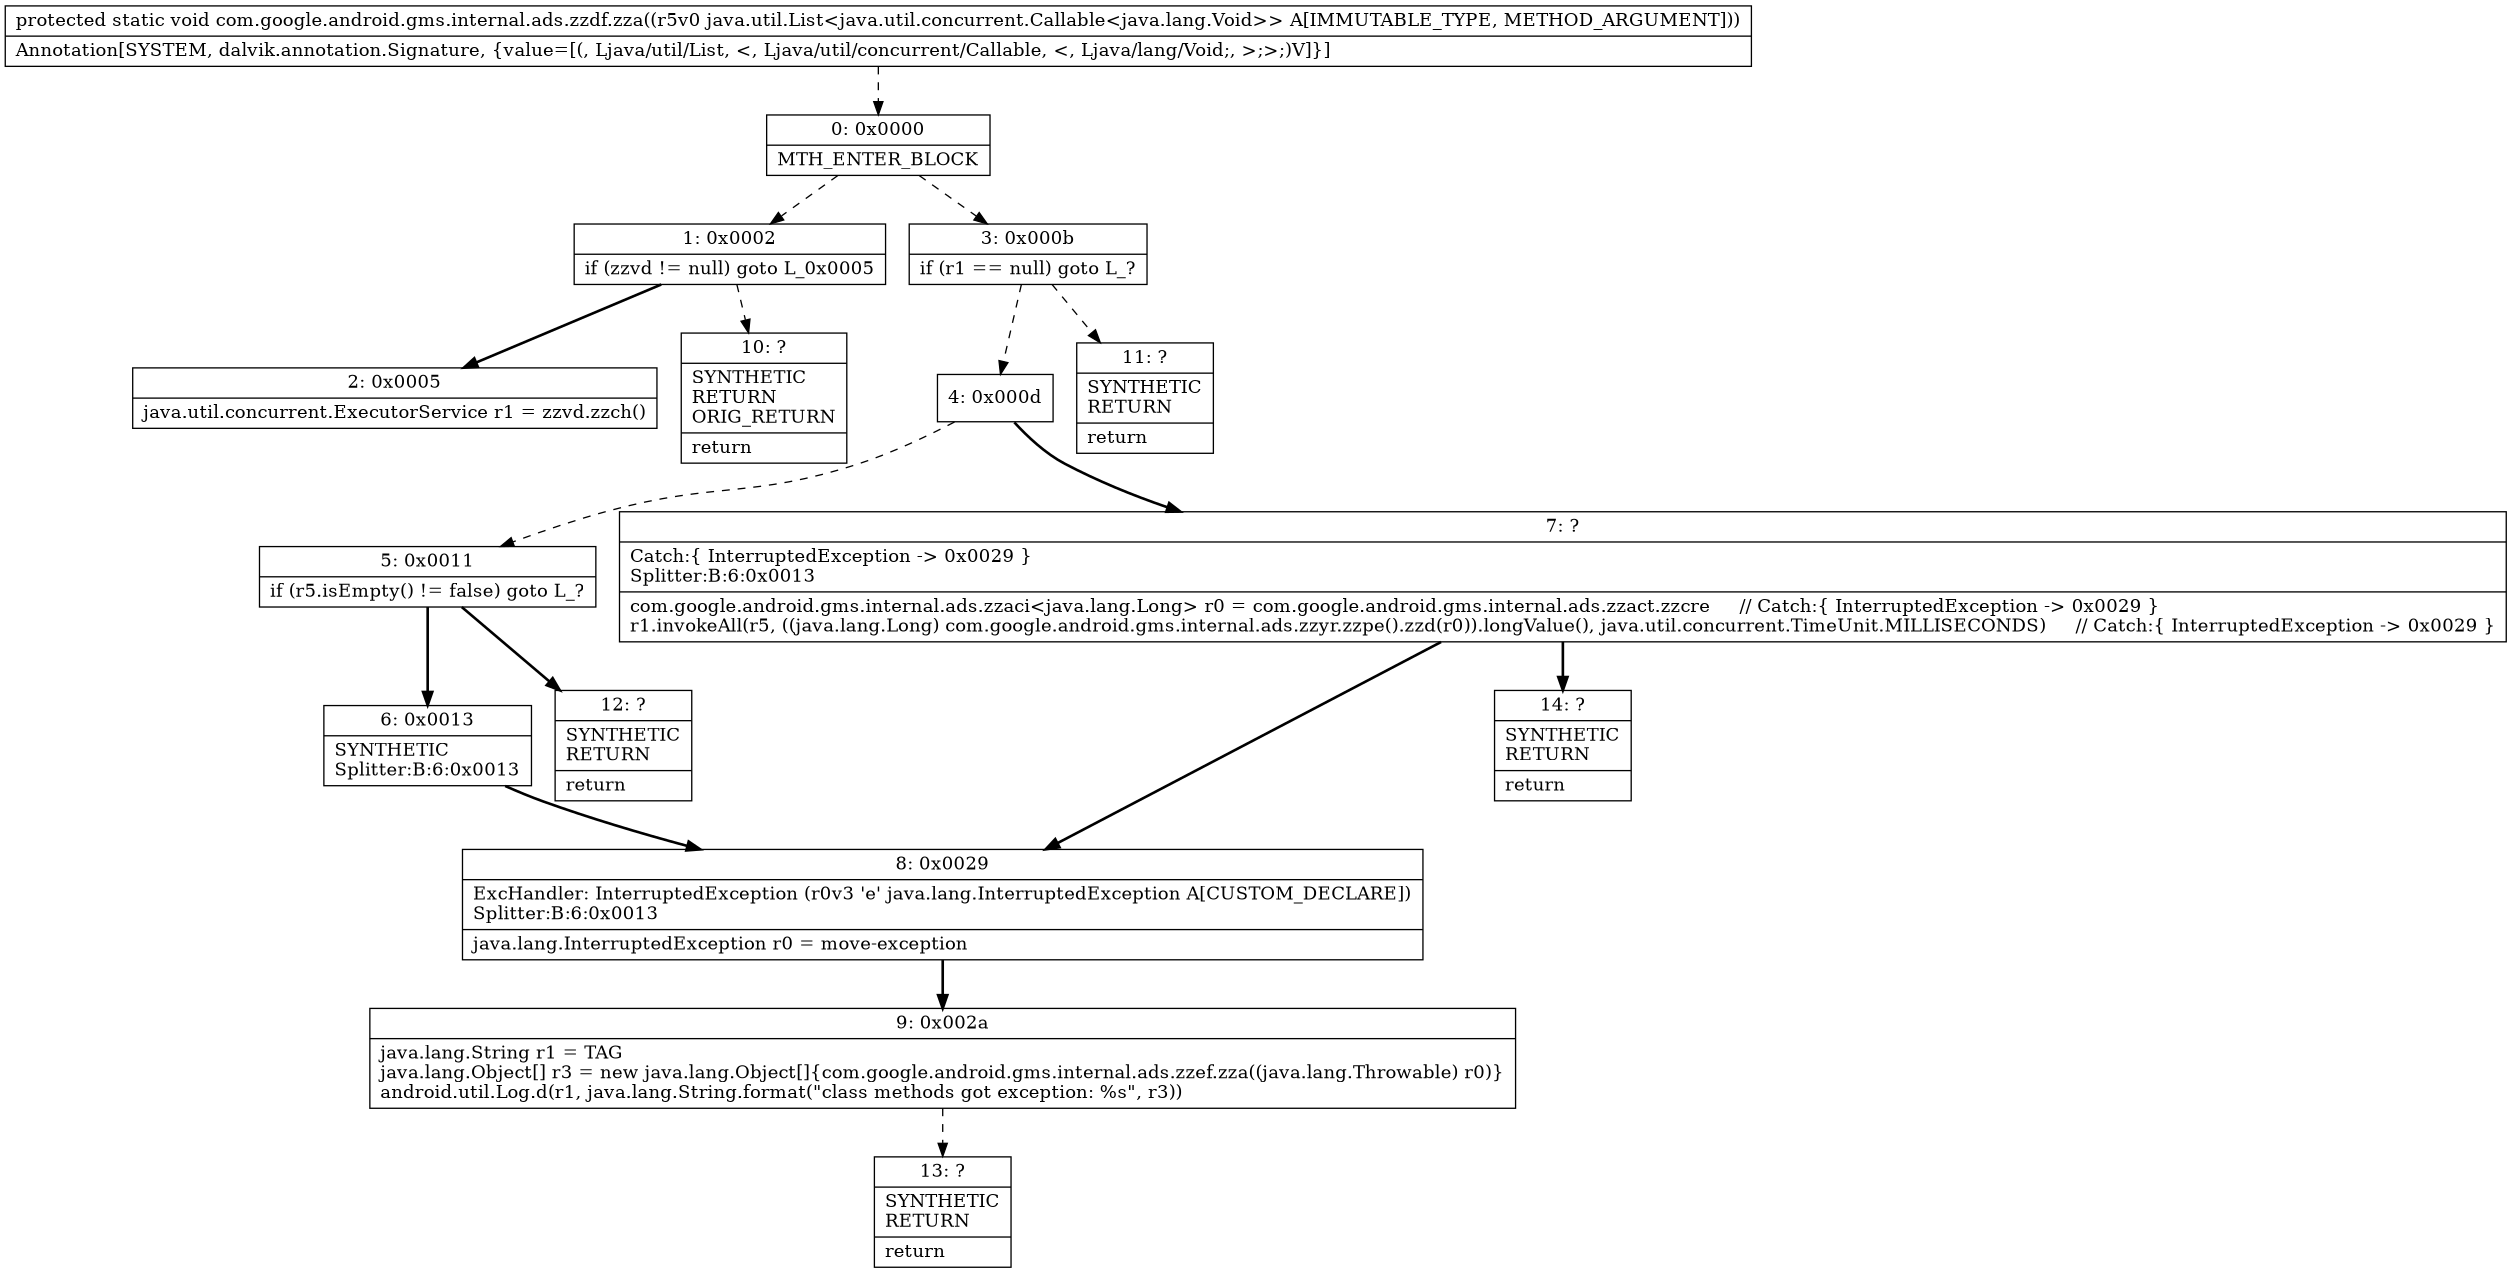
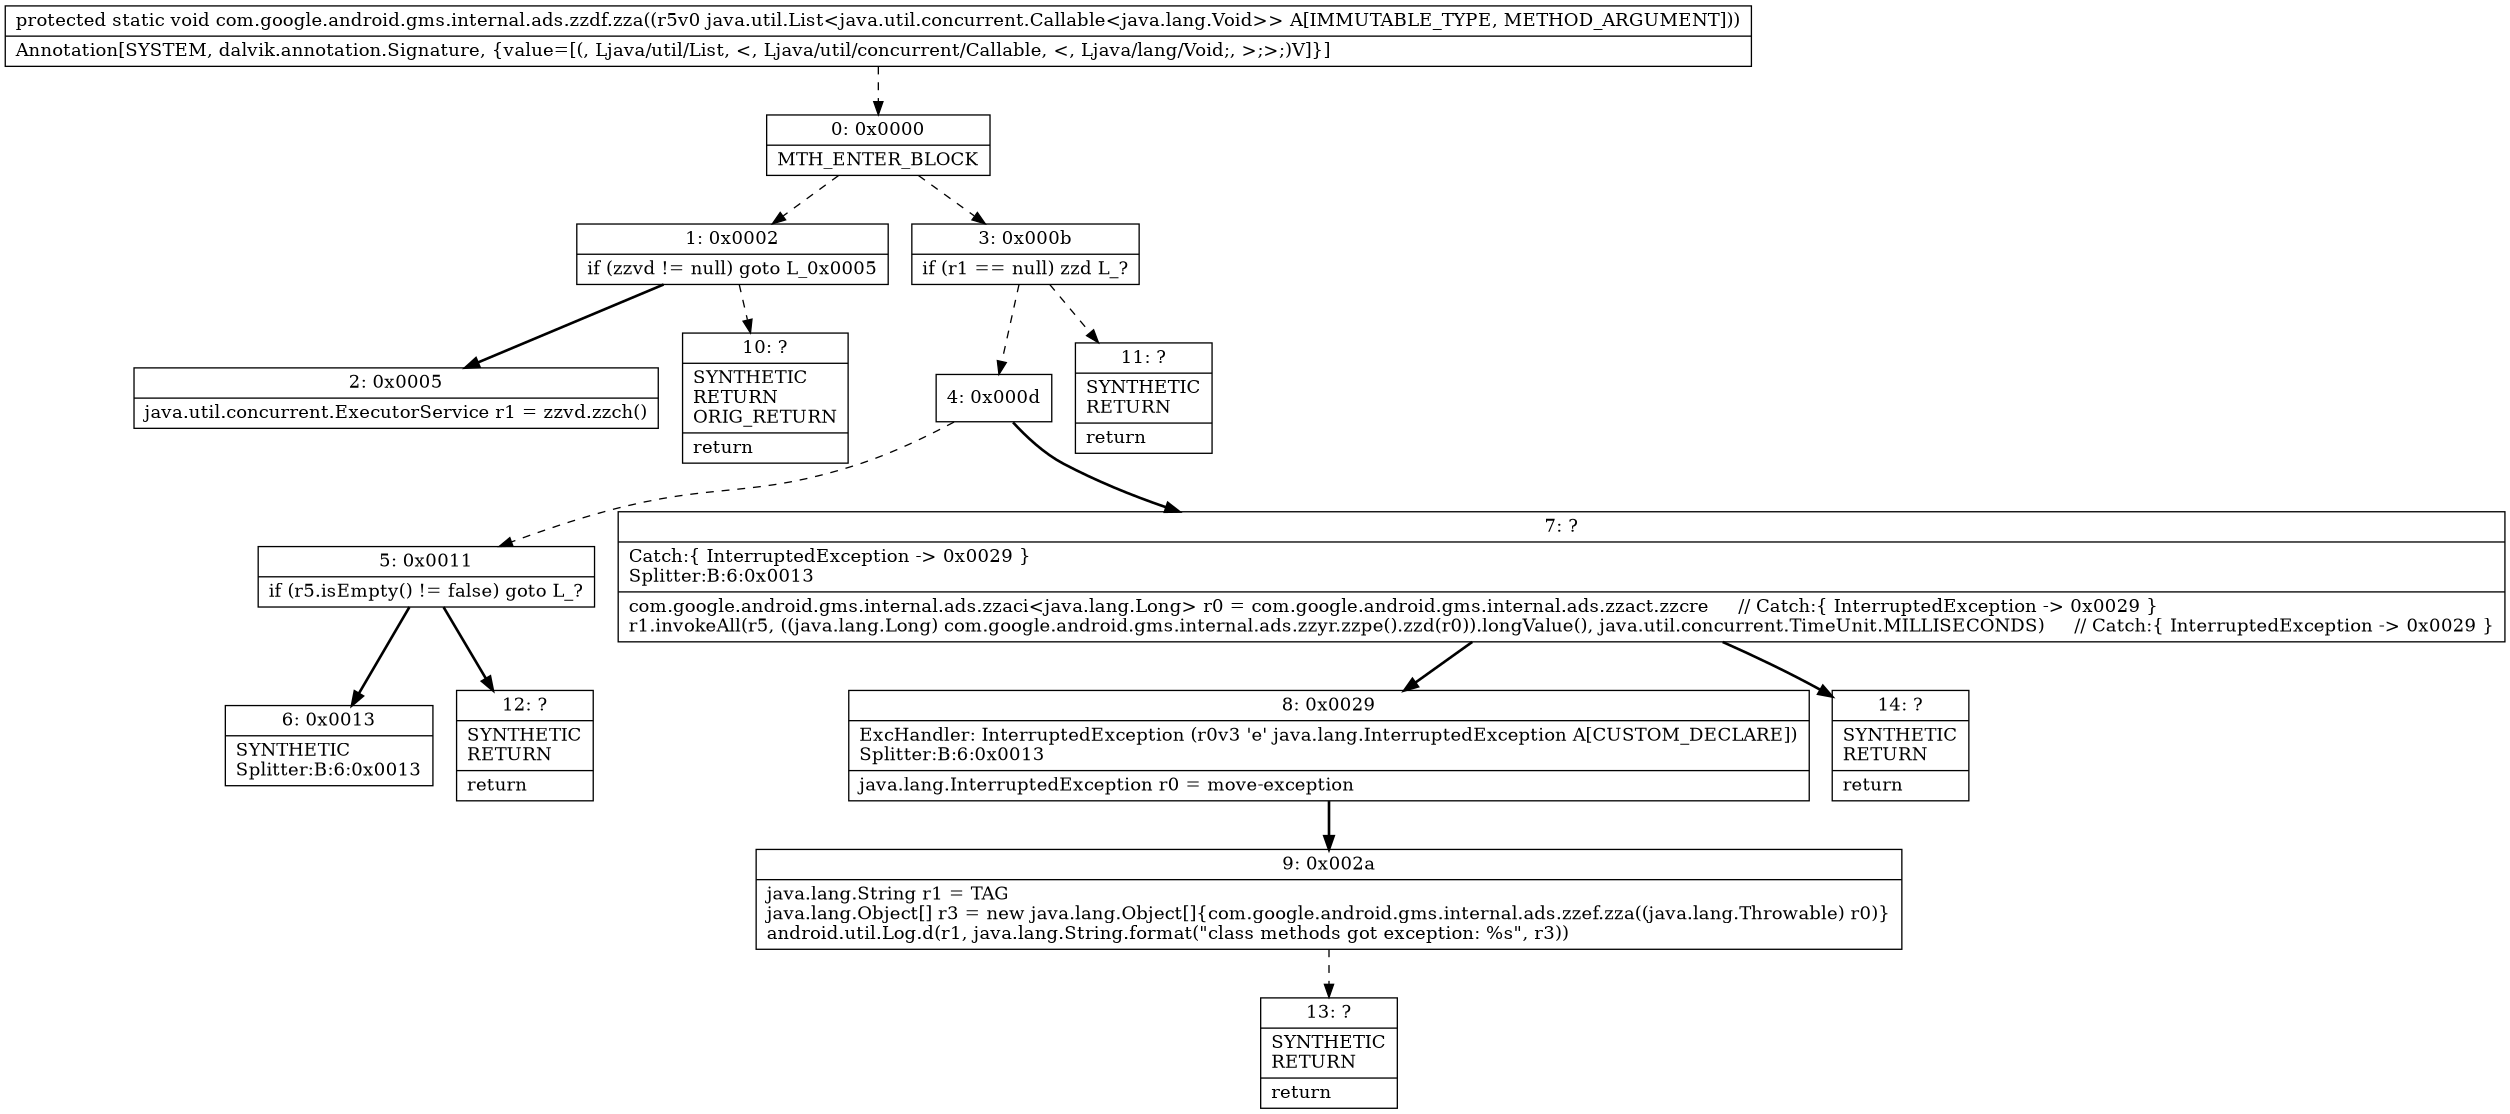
  digraph {
    node [shape=record]
    edge [style=dashed]
    n1 [label="{0\:\ 0x0000|MTH_ENTER_BLOCK\l}"]
    n2 [label="{1\:\ 0x0002|if (zzvd != null) goto L_0x0005\l}"]
-   n3 [label="{3\:\ 0x000b|if (r1 == null) goto L_?\l}"]
+   n3 [label="{3\:\ 0x000b|if (r1 == null) zzd L_?\l}"]
    n4 [label="{2\:\ 0x0005|java.util.concurrent.ExecutorService r1 = zzvd.zzch()\l}"]
    n5 [label="{10\:\ ?|SYNTHETIC\lRETURN\lORIG_RETURN\l|return\l}"]
    n6 [label="{4\:\ 0x000d}"]
    n7 [label="{11\:\ ?|SYNTHETIC\lRETURN\l|return\l}"]
    n8 [label="{5\:\ 0x0011|if (r5.isEmpty() != false) goto L_?\l}"]
    n9 [label="{7\:\ ?|Catch:\{ InterruptedException \-\> 0x0029 \}\lSplitter:B:6:0x0013\l|com.google.android.gms.internal.ads.zzaci\<java.lang.Long\> r0 = com.google.android.gms.internal.ads.zzact.zzcre     \/\/ Catch:\{ InterruptedException \-\> 0x0029 \}\lr1.invokeAll(r5, ((java.lang.Long) com.google.android.gms.internal.ads.zzyr.zzpe().zzd(r0)).longValue(), java.util.concurrent.TimeUnit.MILLISECONDS)     \/\/ Catch:\{ InterruptedException \-\> 0x0029 \}\l}"]
    n10 [label="{6\:\ 0x0013|SYNTHETIC\lSplitter:B:6:0x0013\l}"]
    n11 [label="{12\:\ ?|SYNTHETIC\lRETURN\l|return\l}"]
    n12 [label="{8\:\ 0x0029|ExcHandler: InterruptedException (r0v3 'e' java.lang.InterruptedException A[CUSTOM_DECLARE])\lSplitter:B:6:0x0013\l|java.lang.InterruptedException r0 = move\-exception\l}"]
    n13 [label="{14\:\ ?|SYNTHETIC\lRETURN\l|return\l}"]
    n14 [label="{9\:\ 0x002a|java.lang.String r1 = TAG\ljava.lang.Object[] r3 = new java.lang.Object[]\{com.google.android.gms.internal.ads.zzef.zza((java.lang.Throwable) r0)\}\landroid.util.Log.d(r1, java.lang.String.format(\"class methods got exception: %s\", r3))\l}"]
    n15 [label="{13\:\ ?|SYNTHETIC\lRETURN\l|return\l}"]
    n16 [label="{protected static void com.google.android.gms.internal.ads.zzdf.zza((r5v0 java.util.List\<java.util.concurrent.Callable\<java.lang.Void\>\> A[IMMUTABLE_TYPE, METHOD_ARGUMENT]))  | Annotation[SYSTEM, dalvik.annotation.Signature, \{value=[(, Ljava\/util\/List, \<, Ljava\/util\/concurrent\/Callable, \<, Ljava\/lang\/Void;, \>;\>;)V]\}]\l}"]
    n1 -> n2
    n1 -> n3
    n2 -> n4 [style=bold]
    n2 -> n5
    n3 -> n6
    n3 -> n7
    n6 -> n8
    n6 -> n9 [style=bold]
    n8 -> n10 [style=bold]
    n8 -> n11 [style=bold]
    n9 -> n12 [style=bold]
    n9 -> n13 [style=bold]
-   n10 -> n12 [style=bold]
    n12 -> n14 [style=bold]
    n14 -> n15
    n16 -> n1
  }
